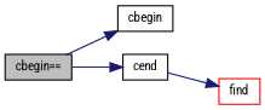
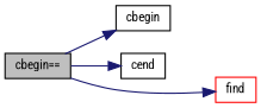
  digraph {
    fontname="Roboto Condensed"
    rankdir=LR
    node [color=black fontname="Roboto Condensed" fontsize=10 shape=record]
    edge [color=midnightblue fontname="Roboto Condensed" fontsize=10 labelfontname=Helvetica labelfontsize=10 style=solid]
    n1 [fillcolor=grey75 fontcolor=black height=0.2 label="cbegin==" style=filled width=0.4]
    n2 [height=0.2 label=cbegin width=0.4]
    n3 [height=0.2 label=cend width=0.4]
    n4 [color=red height=0.2 label=find width=0.4]
    n1 -> n2
    n1 -> n3
-   n3 -> n4
+   n1 -> n4
  }
